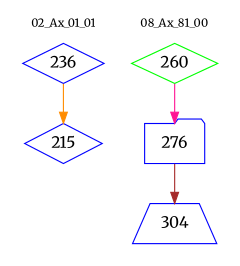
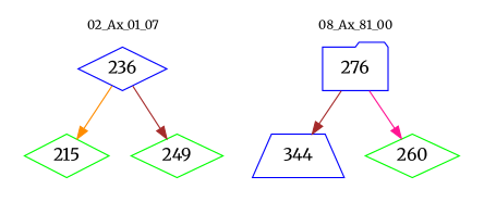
  digraph {
    fontname=Merriweather
    node [color=blue fontname=Merriweather shape=diamond]
    edge [color=brown fontname=Merriweather]
    n1 [label=236]
-   n2 [label=215]
+   n2 [color=green label=215]
+   n3 [color=green label=249]
    n4 [label=276 shape=folder]
-   n5 [label=304 shape=trapezium]
+   n5 [label=344 shape=trapezium]
    n6 [color=green label=260]
    subgraph cluster_1 {
      color=white
      fontsize=10
-     label="02_Ax_01_01"
+     label="02_Ax_01_07"
      n1
      n2
+     n3
    }
    subgraph cluster_2 {
      color=white
      fontsize=10
      label="08_Ax_81_00"
      n4
      n5
      n6
    }
    n1 -> n2 [color=darkorange]
+   n1 -> n3
    n4 -> n5
-   n6 -> n4 [color=deeppink]
+   n4 -> n6 [color=deeppink]
  }
